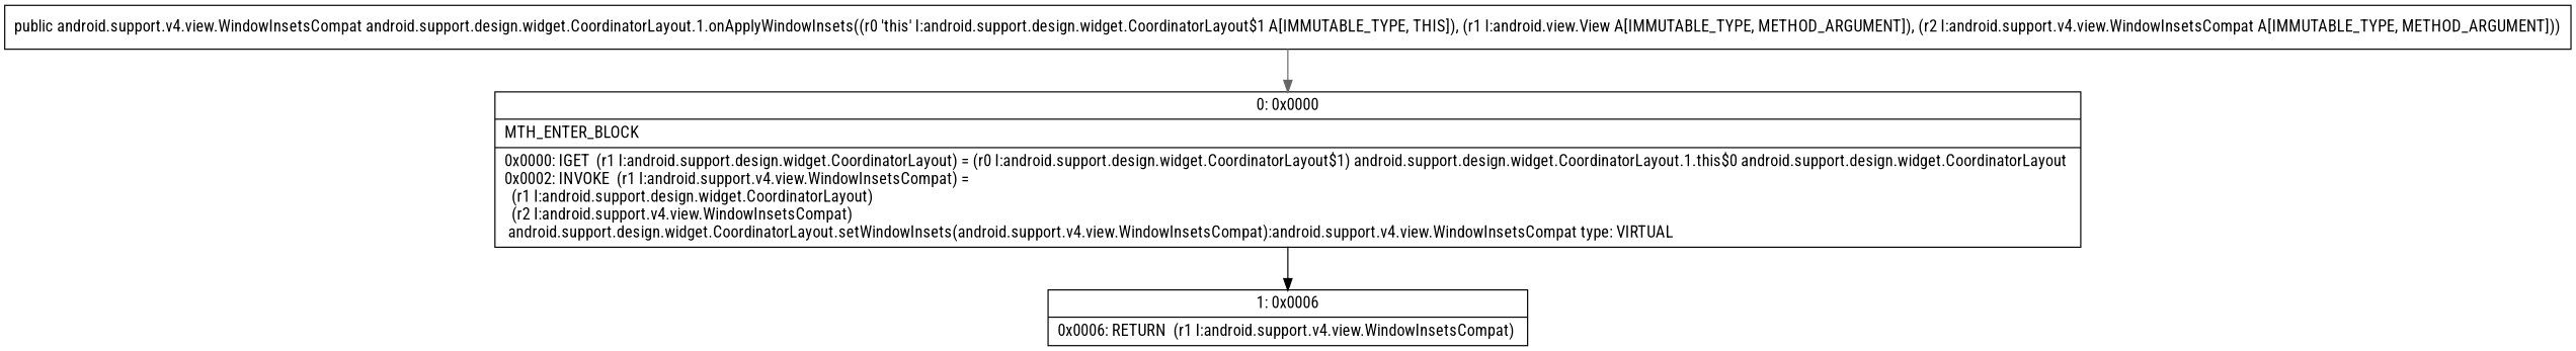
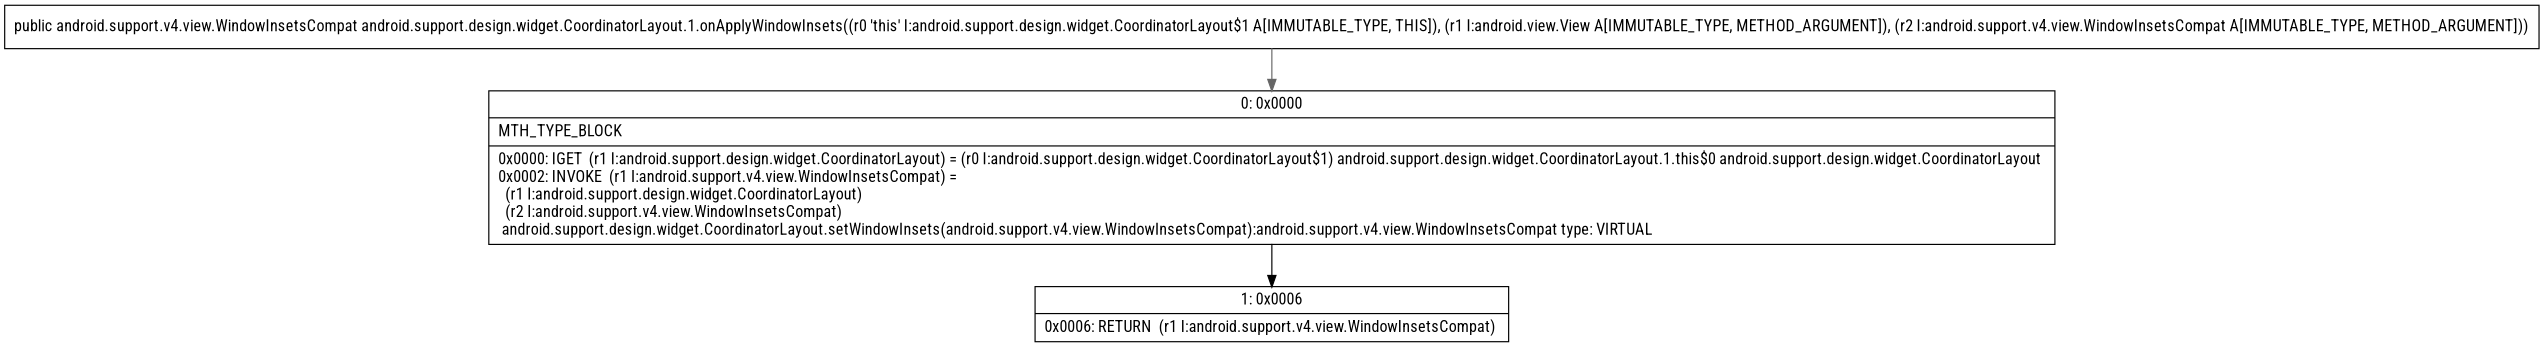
  digraph {
    fontname="Roboto Condensed"
    node [shape=record fontname="Roboto Condensed"]
    edge [style=solid fontname="Roboto Condensed"]
-   n1 [label="{0\:\ 0x0000|MTH_ENTER_BLOCK\l|0x0000: IGET  (r1 I:android.support.design.widget.CoordinatorLayout) = (r0 I:android.support.design.widget.CoordinatorLayout$1) android.support.design.widget.CoordinatorLayout.1.this$0 android.support.design.widget.CoordinatorLayout \l0x0002: INVOKE  (r1 I:android.support.v4.view.WindowInsetsCompat) = \l  (r1 I:android.support.design.widget.CoordinatorLayout)\l  (r2 I:android.support.v4.view.WindowInsetsCompat)\l android.support.design.widget.CoordinatorLayout.setWindowInsets(android.support.v4.view.WindowInsetsCompat):android.support.v4.view.WindowInsetsCompat type: VIRTUAL \l}"]
+   n1 [label="{0\:\ 0x0000|MTH_TYPE_BLOCK\l|0x0000: IGET  (r1 I:android.support.design.widget.CoordinatorLayout) = (r0 I:android.support.design.widget.CoordinatorLayout$1) android.support.design.widget.CoordinatorLayout.1.this$0 android.support.design.widget.CoordinatorLayout \l0x0002: INVOKE  (r1 I:android.support.v4.view.WindowInsetsCompat) = \l  (r1 I:android.support.design.widget.CoordinatorLayout)\l  (r2 I:android.support.v4.view.WindowInsetsCompat)\l android.support.design.widget.CoordinatorLayout.setWindowInsets(android.support.v4.view.WindowInsetsCompat):android.support.v4.view.WindowInsetsCompat type: VIRTUAL \l}"]
    n2 [label="{1\:\ 0x0006|0x0006: RETURN  (r1 I:android.support.v4.view.WindowInsetsCompat) \l}"]
    n3 [label="{public android.support.v4.view.WindowInsetsCompat android.support.design.widget.CoordinatorLayout.1.onApplyWindowInsets((r0 'this' I:android.support.design.widget.CoordinatorLayout$1 A[IMMUTABLE_TYPE, THIS]), (r1 I:android.view.View A[IMMUTABLE_TYPE, METHOD_ARGUMENT]), (r2 I:android.support.v4.view.WindowInsetsCompat A[IMMUTABLE_TYPE, METHOD_ARGUMENT])) }"]
    n1 -> n2 [color=black]
    n3 -> n1 [color=gray40]
  }
